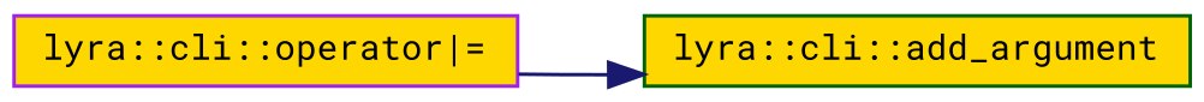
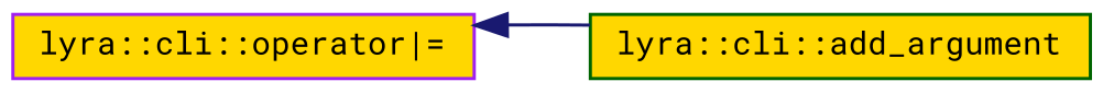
  digraph {
    rankdir=LR
    fontname="Roboto Mono"
    node [fillcolor=gold fontname="Roboto Mono" fontsize=10 shape=record style=filled]
    n1 [color=purple fontcolor=black height=0.2 label="lyra::cli::operator\|=" width=0.4]
    n2 [color=darkgreen height=0.2 label="lyra::cli::add_argument" width=0.4]
-   n1 -> n2 [color=midnightblue fontname="Roboto Mono" fontsize=10 labelfontname=Helvetica labelfontsize=10 style=solid]
+   n2 -> n1 [color=midnightblue fontname="Roboto Mono" fontsize=10 labelfontname=Helvetica labelfontsize=10 style=solid]
  }
